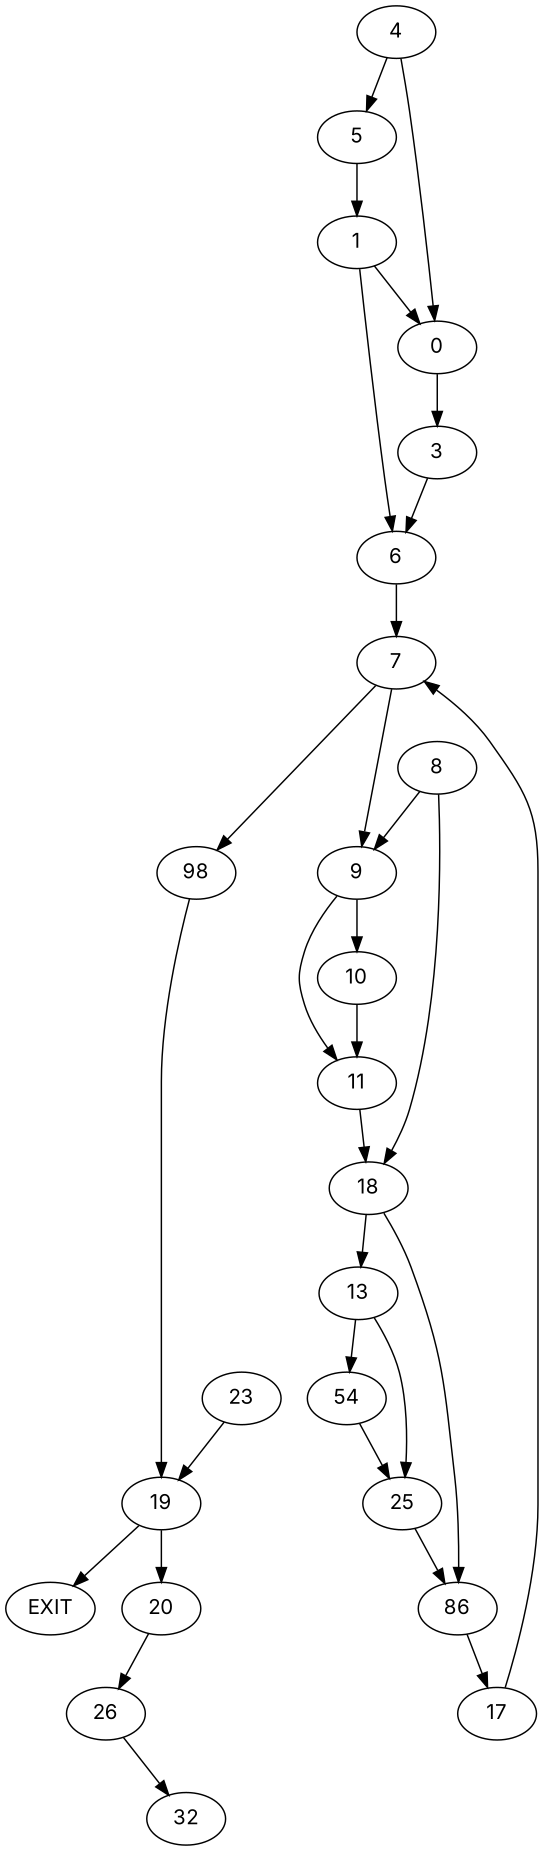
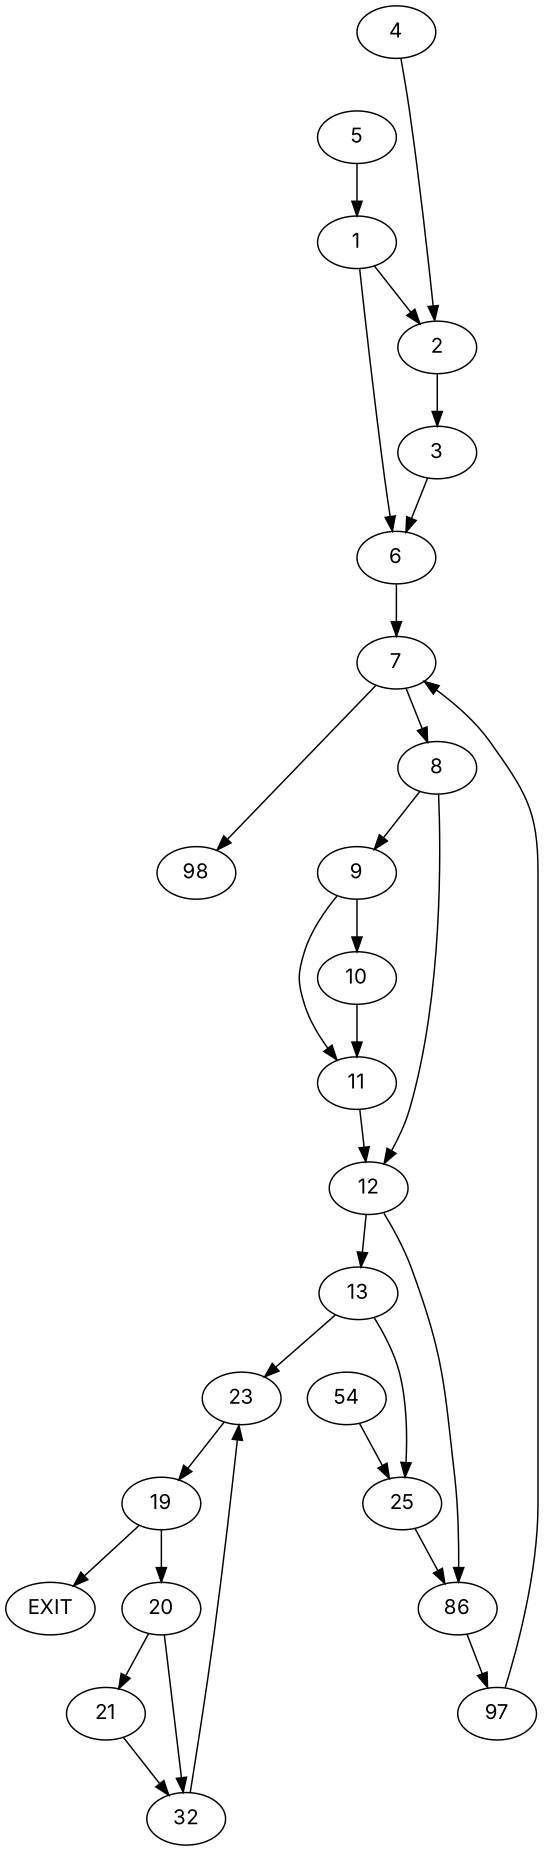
  digraph {
    fontname=Inter
    node [fontname=Inter]
    edge [fontname=Inter]
    1
-   2 [label=0]
+   2
    6
    3
    7
    4
    5
    8
    n9 [label=98]
    9
-   12 [label=18]
+   12
    19
    10
    11
    13
    n16 [label=86]
    n17 [label=54]
    n18 [label=25]
-   17
+   17 [label=97]
    20
    n21 [label=EXIT]
-   21 [label=26]
+   21
    n23 [label=32]
    23
    1 -> 2
    1 -> 6
    2 -> 3
    6 -> 7
    3 -> 6
-   7 -> 9
+   7 -> 8
    7 -> n9
    4 -> 2
-   4 -> 5
    5 -> 1
    8 -> 9
    8 -> 12
-   n9 -> 19
    9 -> 10
    9 -> 11
    12 -> 13
    12 -> n16
    19 -> 20
    19 -> n21
    10 -> 11
    11 -> 12
-   13 -> n17
+   13 -> 23
    13 -> n18
    n16 -> 17
    n17 -> n18
    n18 -> n16
    17 -> 7
    20 -> 21
+   20 -> n23
    21 -> n23
+   n23 -> 23
    23 -> 19
  }
